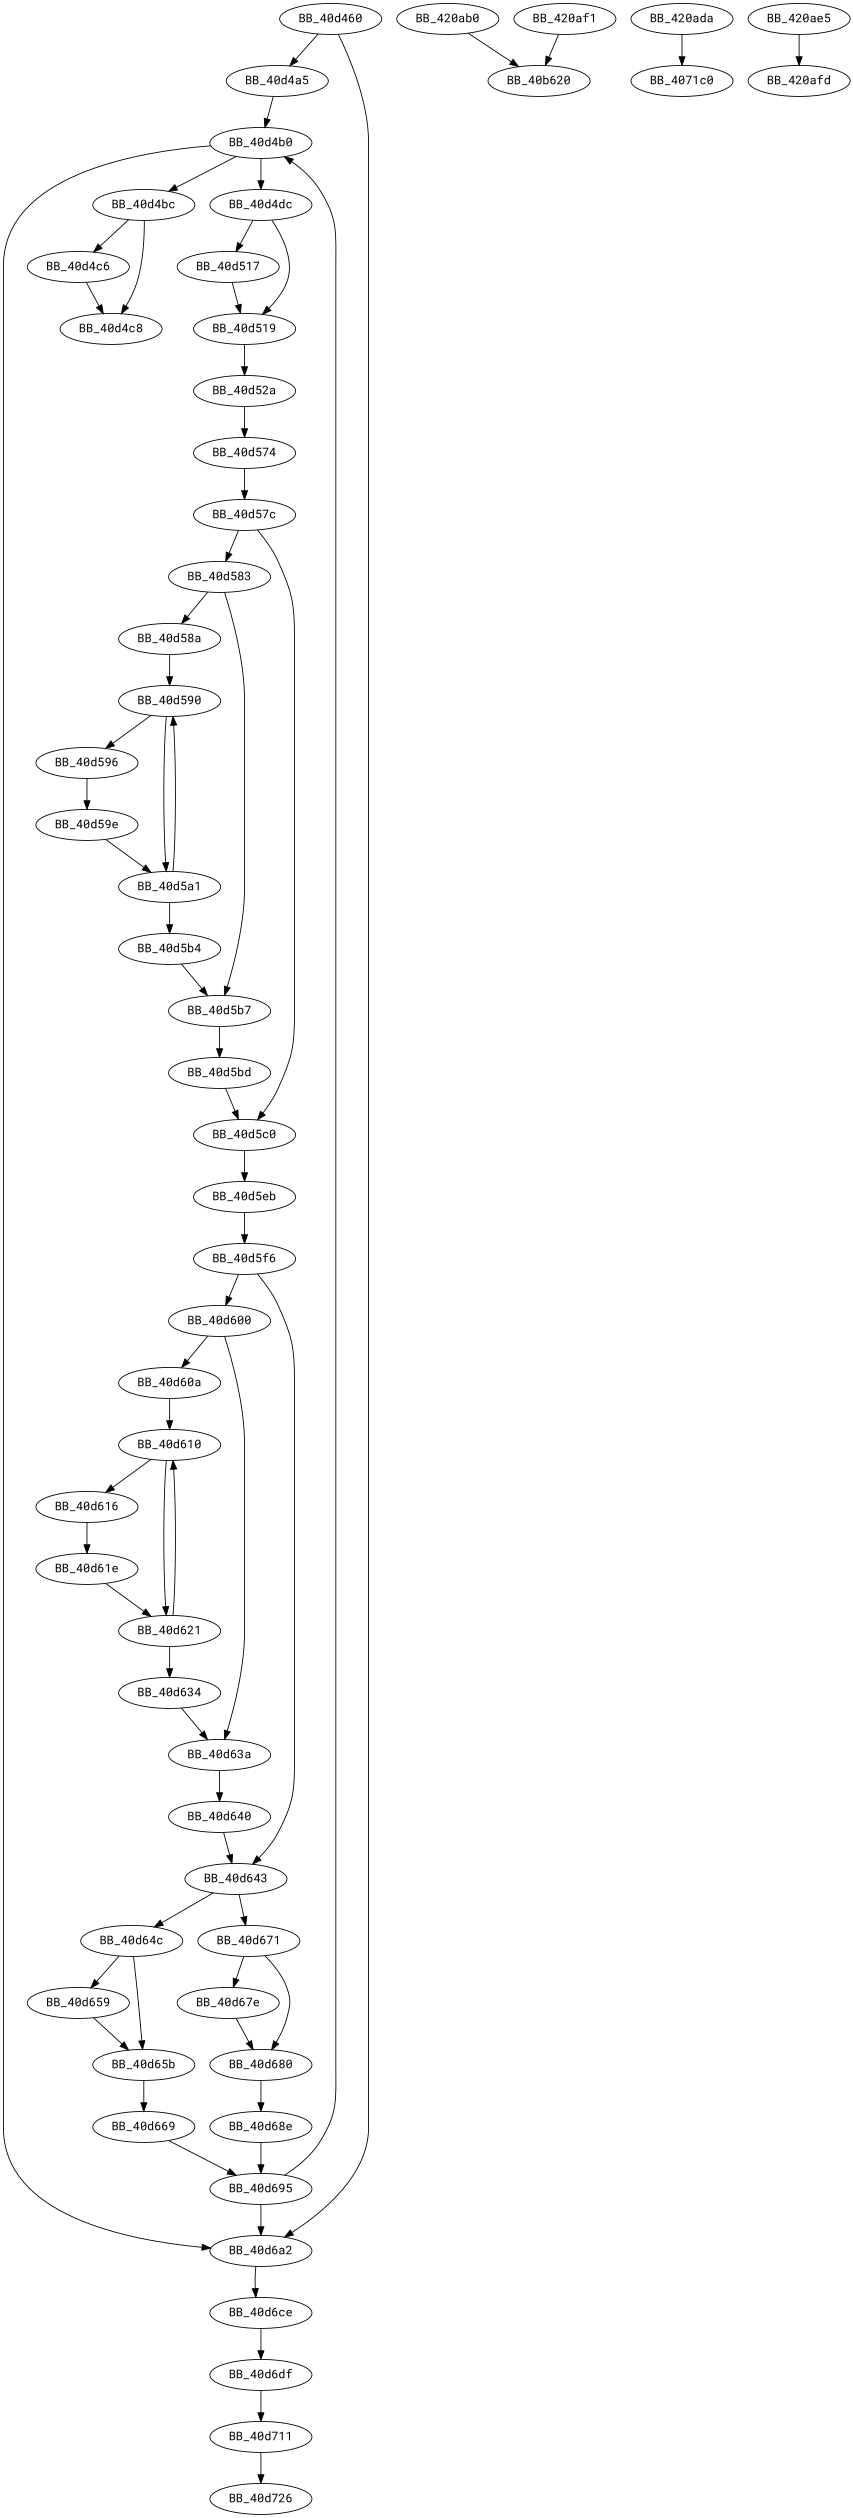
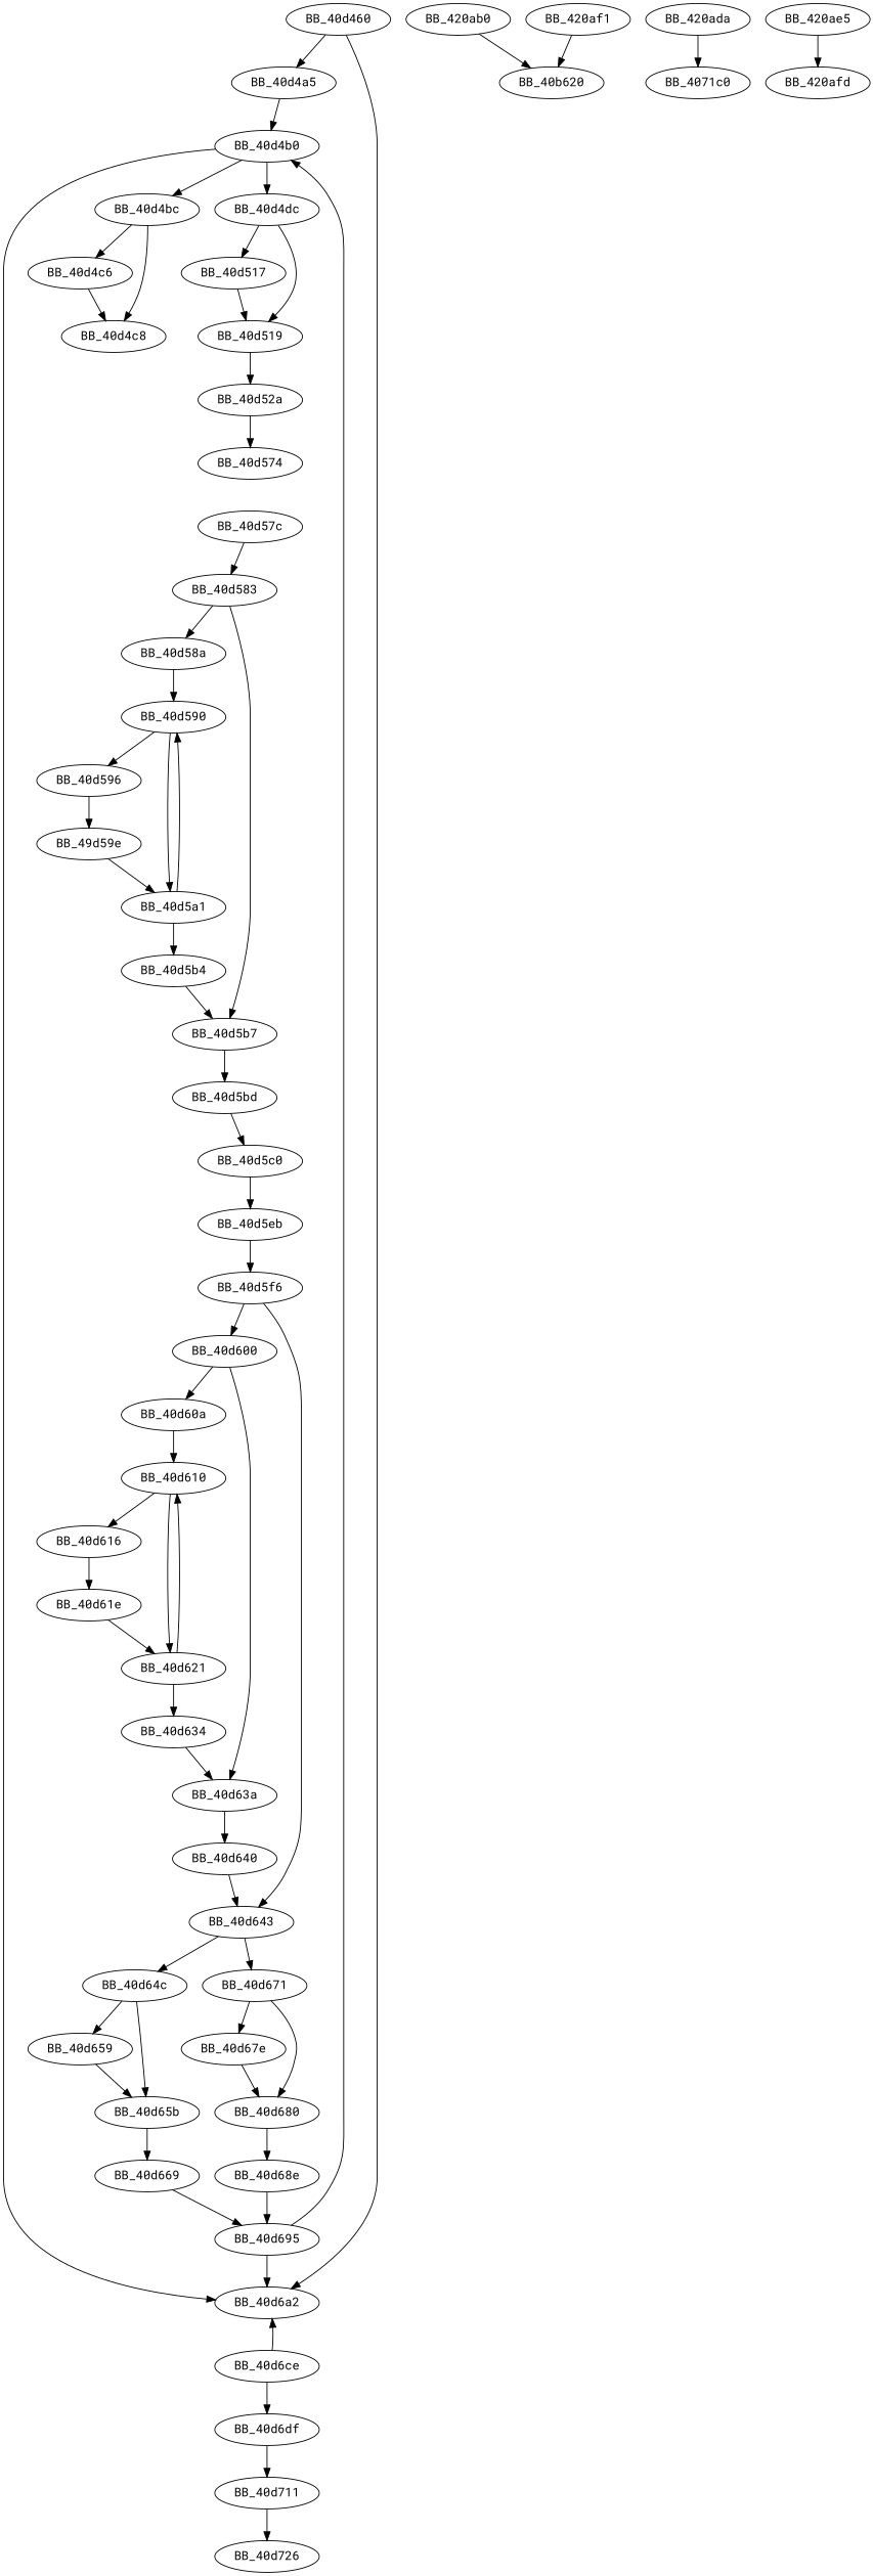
  digraph {
    fontname="Roboto Mono"
    node [fontname="Roboto Mono"]
    edge [fontname="Roboto Mono"]
    BB_40d460
    BB_40d4a5
    BB_40d6a2
    BB_40d4b0
    BB_40d6ce
    BB_40d4bc
    BB_40d4dc
    BB_40d6df
    BB_40d4c6
    BB_40d4c8
    BB_40d517
    BB_40d519
    BB_40d52a
    BB_40d574
    BB_40d57c
    BB_40d583
    BB_40d5c0
    BB_40d58a
    BB_40d5b7
    BB_40d5eb
    BB_40d590
    BB_40d5bd
    BB_40d5f6
    BB_40d596
    BB_40d5a1
-   BB_40d59e
+   BB_40d59e [label=BB_49d59e]
    BB_40d5b4
    BB_40d600
    BB_40d643
    BB_40d60a
    BB_40d63a
    BB_40d64c
    BB_40d671
    BB_40d610
    BB_40d640
    BB_40d659
    BB_40d65b
    BB_40d67e
    BB_40d680
    BB_40d616
    BB_40d621
    BB_40d61e
    BB_40d634
    BB_40d669
    BB_40d68e
    BB_40d695
    BB_40d711
    BB_40d726
    BB_420ab0
    BB_40b620
    BB_420ada
    BB_4071c0
    BB_420ae5
    BB_420afd
    BB_420af1
    BB_40d460 -> BB_40d4a5
    BB_40d460 -> BB_40d6a2
    BB_40d4a5 -> BB_40d4b0
-   BB_40d6a2 -> BB_40d6ce
+   BB_40d6ce -> BB_40d6a2
    BB_40d4b0 -> BB_40d6a2
    BB_40d4b0 -> BB_40d4bc
    BB_40d4b0 -> BB_40d4dc
    BB_40d6ce -> BB_40d6df
    BB_40d4bc -> BB_40d4c6
    BB_40d4bc -> BB_40d4c8
    BB_40d4dc -> BB_40d517
    BB_40d4dc -> BB_40d519
    BB_40d6df -> BB_40d711
    BB_40d4c6 -> BB_40d4c8
    BB_40d517 -> BB_40d519
    BB_40d519 -> BB_40d52a
    BB_40d52a -> BB_40d574
-   BB_40d574 -> BB_40d57c
    BB_40d57c -> BB_40d583
-   BB_40d57c -> BB_40d5c0
    BB_40d583 -> BB_40d58a
    BB_40d583 -> BB_40d5b7
    BB_40d5c0 -> BB_40d5eb
    BB_40d58a -> BB_40d590
    BB_40d5b7 -> BB_40d5bd
    BB_40d5eb -> BB_40d5f6
    BB_40d590 -> BB_40d596
    BB_40d590 -> BB_40d5a1
    BB_40d5bd -> BB_40d5c0
    BB_40d5f6 -> BB_40d600
    BB_40d5f6 -> BB_40d643
    BB_40d596 -> BB_40d59e
    BB_40d5a1 -> BB_40d590
    BB_40d5a1 -> BB_40d5b4
    BB_40d59e -> BB_40d5a1
    BB_40d5b4 -> BB_40d5b7
    BB_40d600 -> BB_40d60a
    BB_40d600 -> BB_40d63a
    BB_40d643 -> BB_40d64c
    BB_40d643 -> BB_40d671
    BB_40d60a -> BB_40d610
    BB_40d63a -> BB_40d640
    BB_40d64c -> BB_40d659
    BB_40d64c -> BB_40d65b
    BB_40d671 -> BB_40d67e
    BB_40d671 -> BB_40d680
    BB_40d610 -> BB_40d616
    BB_40d610 -> BB_40d621
    BB_40d640 -> BB_40d643
    BB_40d659 -> BB_40d65b
    BB_40d65b -> BB_40d669
    BB_40d67e -> BB_40d680
    BB_40d680 -> BB_40d68e
    BB_40d616 -> BB_40d61e
    BB_40d621 -> BB_40d610
    BB_40d621 -> BB_40d634
    BB_40d61e -> BB_40d621
    BB_40d634 -> BB_40d63a
    BB_40d669 -> BB_40d695
    BB_40d68e -> BB_40d695
    BB_40d695 -> BB_40d6a2
    BB_40d695 -> BB_40d4b0
    BB_40d711 -> BB_40d726
    BB_420ab0 -> BB_40b620
    BB_420ada -> BB_4071c0
    BB_420ae5 -> BB_420afd
    BB_420af1 -> BB_40b620
  }
